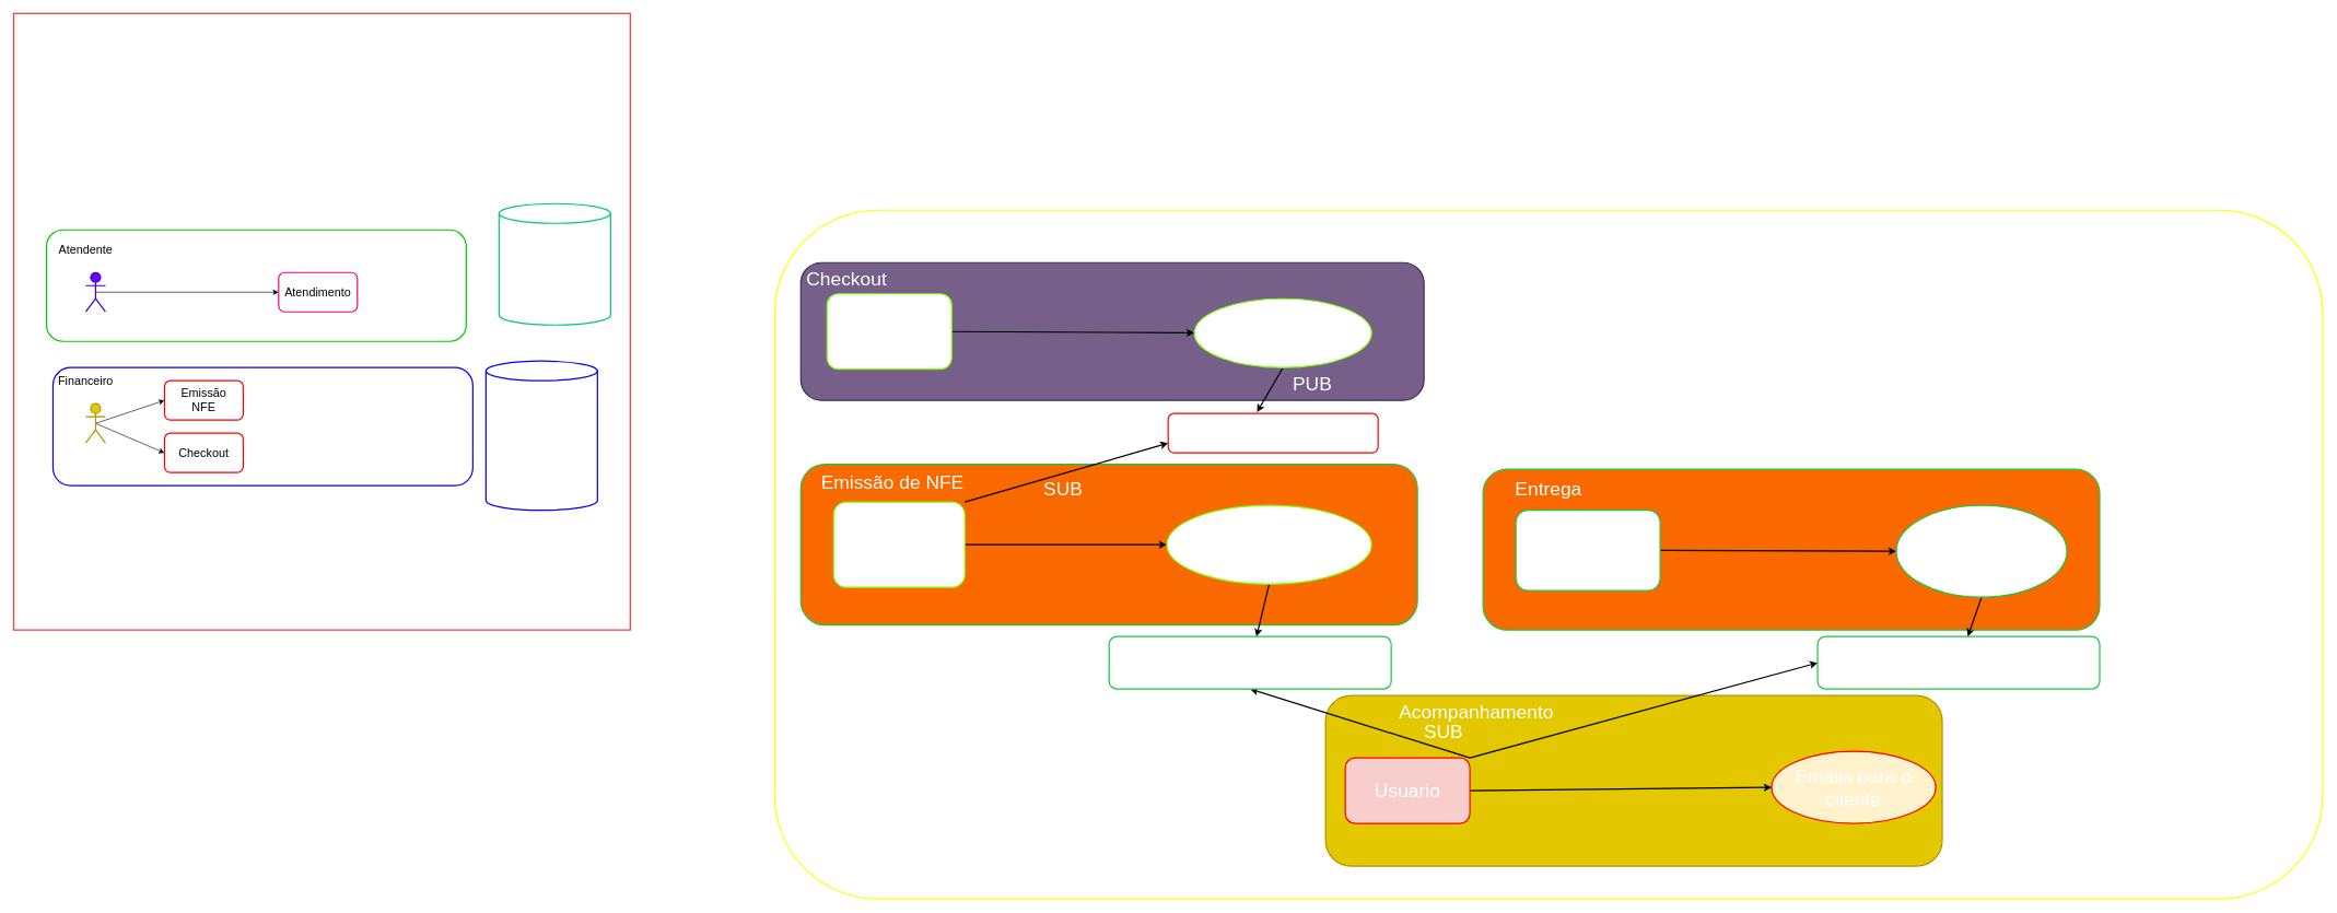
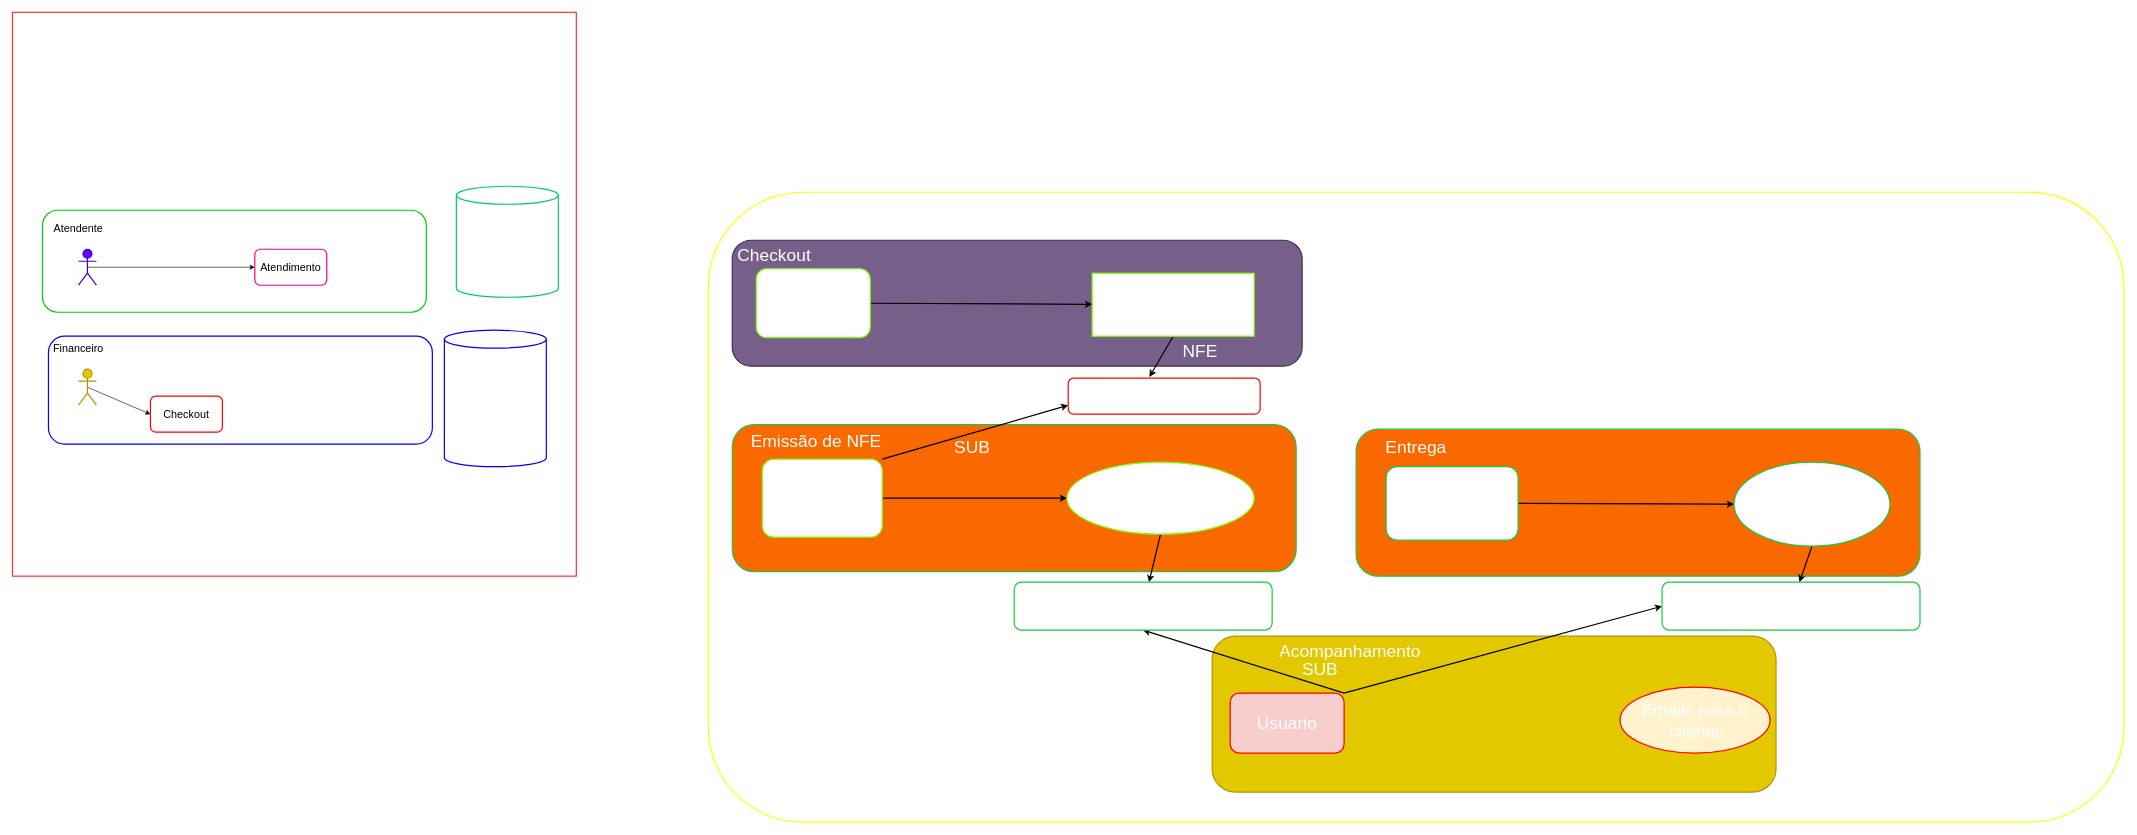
  <mxCell id="0" />
  <mxCell id="1" parent="0" />
  <mxCell id="2" value="" style="whiteSpace=wrap;html=1;aspect=fixed;fontSize=18;fontColor=#FFFFFF;strokeColor=#FF3333;strokeWidth=2;" parent="1" vertex="1"><mxGeometry x="20" y="20" width="940" height="940" as="geometry" /></mxCell>
  <mxCell id="3" value="" style="rounded=1;whiteSpace=wrap;html=1;strokeColor=#00CC00;strokeWidth=2;" parent="1" vertex="1"><mxGeometry x="70" y="350" width="640" height="170" as="geometry" /></mxCell>
  <mxCell id="4" value="&lt;font style=&quot;font-size: 18px&quot;&gt;Atendente&lt;/font&gt;" style="text;html=1;strokeColor=none;fillColor=none;align=center;verticalAlign=middle;whiteSpace=wrap;rounded=0;" parent="1" vertex="1"><mxGeometry x="90" y="360" width="80" height="40" as="geometry" /></mxCell>
  <mxCell id="5" style="edgeStyle=none;html=1;exitX=0.5;exitY=0.5;exitDx=0;exitDy=0;exitPerimeter=0;entryX=0;entryY=0.5;entryDx=0;entryDy=0;fontSize=18;" parent="1" source="6" target="7" edge="1"><mxGeometry relative="1" as="geometry" /></mxCell>
  <mxCell id="6" value="Cliente" style="shape=umlActor;verticalLabelPosition=bottom;verticalAlign=top;html=1;outlineConnect=0;fontSize=18;strokeColor=#3700CC;strokeWidth=2;fillColor=#6a00ff;fontColor=#ffffff;" parent="1" vertex="1"><mxGeometry x="130" y="415" width="30" height="60" as="geometry" /></mxCell>
  <mxCell id="7" value="Atendimento" style="rounded=1;whiteSpace=wrap;html=1;fontSize=18;strokeColor=#FF0080;strokeWidth=2;" parent="1" vertex="1"><mxGeometry x="424" y="415" width="120" height="60" as="geometry" /></mxCell>
  <mxCell id="8" value="" style="rounded=1;whiteSpace=wrap;html=1;strokeColor=#0000FF;strokeWidth=2;" parent="1" vertex="1"><mxGeometry x="80" y="560" width="640" height="180" as="geometry" /></mxCell>
  <mxCell id="9" value="&lt;font style=&quot;font-size: 18px&quot;&gt;Financeiro&lt;/font&gt;" style="text;html=1;strokeColor=none;fillColor=none;align=center;verticalAlign=middle;whiteSpace=wrap;rounded=0;" parent="1" vertex="1"><mxGeometry x="90" y="560" width="80" height="40" as="geometry" /></mxCell>
- <mxCell id="10" style="edgeStyle=none;html=1;exitX=0.5;exitY=0.5;exitDx=0;exitDy=0;exitPerimeter=0;entryX=0;entryY=0.5;entryDx=0;entryDy=0;fontSize=18;" parent="1" source="12" target="13" edge="1"><mxGeometry relative="1" as="geometry" /></mxCell>
  <mxCell id="11" style="edgeStyle=none;html=1;exitX=0.5;exitY=0.5;exitDx=0;exitDy=0;exitPerimeter=0;entryX=0;entryY=0.5;entryDx=0;entryDy=0;fontSize=18;fontColor=#FFFFFF;" parent="1" source="12" target="18" edge="1"><mxGeometry relative="1" as="geometry" /></mxCell>
  <mxCell id="12" value="&lt;font color=&quot;#ffffff&quot;&gt;Customer&lt;/font&gt;" style="shape=umlActor;verticalLabelPosition=bottom;verticalAlign=top;html=1;outlineConnect=0;fontSize=18;strokeColor=#B09500;strokeWidth=2;fillColor=#e3c800;fontColor=#000000;" parent="1" vertex="1"><mxGeometry x="130" y="615" width="30" height="60" as="geometry" /></mxCell>
- <mxCell id="13" value="Emissão&lt;br&gt;NFE" style="rounded=1;whiteSpace=wrap;html=1;fontSize=18;strokeColor=#FF0000;strokeWidth=2;" parent="1" vertex="1"><mxGeometry x="250" y="580" width="120" height="60" as="geometry" /></mxCell>
  <mxCell id="14" value="Cliente&lt;br&gt;Nome&lt;br&gt;Contato&lt;br&gt;Horário atendimento" style="shape=cylinder3;whiteSpace=wrap;html=1;boundedLbl=1;backgroundOutline=1;size=15;fontSize=18;fontColor=#FFFFFF;strokeColor=#00CC66;strokeWidth=2;" parent="1" vertex="1"><mxGeometry x="760" width="170" height="185" as="geometry" y="310" /></mxCell>
  <mxCell id="15" value="Customer&lt;br&gt;Nome&lt;br&gt;Contato&lt;br&gt;Valor da compra&lt;br&gt;ids de produtos&lt;br&gt;Valor pago&lt;br&gt;parcelamento&lt;br&gt;meio de pagamento" style="shape=cylinder3;whiteSpace=wrap;html=1;boundedLbl=1;backgroundOutline=1;size=15;fontSize=18;fontColor=#FFFFFF;strokeColor=#0000FF;strokeWidth=2;" parent="1" vertex="1"><mxGeometry x="740" y="550" width="170" height="227.5" as="geometry" /></mxCell>
  <mxCell id="16" value="Atendimento" style="text;html=1;strokeColor=none;fillColor=none;align=center;verticalAlign=middle;whiteSpace=wrap;rounded=0;fontSize=18;fontColor=#FFFFFF;" parent="1" vertex="1"><mxGeometry x="815" width="60" height="30" as="geometry" y="310" /></mxCell>
  <mxCell id="17" value="Financeiro" style="text;html=1;strokeColor=none;fillColor=none;align=center;verticalAlign=middle;whiteSpace=wrap;rounded=0;fontSize=18;fontColor=#FFFFFF;" parent="1" vertex="1"><mxGeometry x="795" y="550" width="60" height="30" as="geometry" /></mxCell>
  <mxCell id="18" value="Checkout" style="rounded=1;whiteSpace=wrap;html=1;fontSize=18;strokeColor=#FF0000;strokeWidth=2;" parent="1" vertex="1"><mxGeometry x="250" y="660" width="120" height="60" as="geometry" /></mxCell>
  <mxCell id="19" value="" style="rounded=1;whiteSpace=wrap;html=1;fontSize=18;fontColor=#FFFFFF;strokeColor=#FFFF00;strokeWidth=2;" parent="1" vertex="1"><mxGeometry x="1180" y="320" width="2360" height="1050" as="geometry" /></mxCell>
  <mxCell id="20" value="&lt;font style=&quot;font-size: 29px&quot;&gt;Financeiro&lt;/font&gt;" style="text;html=1;strokeColor=none;fillColor=none;align=center;verticalAlign=middle;whiteSpace=wrap;rounded=0;fontSize=18;fontColor=#FFFFFF;" parent="1" vertex="1"><mxGeometry x="1200" y="330" width="220" height="70" as="geometry" /></mxCell>
  <mxCell id="21" value="" style="rounded=1;whiteSpace=wrap;html=1;fontSize=29;fontColor=#ffffff;strokeColor=#432D57;strokeWidth=2;fillColor=#76608a;" parent="1" vertex="1"><mxGeometry x="1220" y="400" width="950" height="210" as="geometry" /></mxCell>
  <mxCell id="22" value="Checkout" style="text;html=1;strokeColor=none;fillColor=none;align=center;verticalAlign=middle;whiteSpace=wrap;rounded=0;fontSize=29;fontColor=#FFFFFF;" parent="1" vertex="1"><mxGeometry x="1260" y="410" width="60" height="30" as="geometry" /></mxCell>
  <mxCell id="23" style="edgeStyle=none;html=1;exitX=1;exitY=0.5;exitDx=0;exitDy=0;fontSize=29;fontColor=#FFFFFF;strokeWidth=2;" parent="1" source="24" target="26" edge="1"><mxGeometry relative="1" as="geometry" /></mxCell>
  <mxCell id="24" value="Cliente" style="rounded=1;whiteSpace=wrap;html=1;fontSize=29;fontColor=#FFFFFF;strokeColor=#80FF00;strokeWidth=2;" parent="1" vertex="1"><mxGeometry x="1260" y="447.5" width="190" height="115" as="geometry" /></mxCell>
  <mxCell id="25" style="edgeStyle=none;html=1;exitX=0.5;exitY=1;exitDx=0;exitDy=0;entryX=0.423;entryY=-0.035;entryDx=0;entryDy=0;entryPerimeter=0;fontSize=29;fontColor=#FFFFFF;strokeWidth=2;" parent="1" source="26" target="34" edge="1"><mxGeometry relative="1" as="geometry" /></mxCell>
- <mxCell id="26" value="Finalizar&amp;nbsp;&lt;br&gt;Compra" style="ellipse;whiteSpace=wrap;html=1;fontSize=29;fontColor=#FFFFFF;strokeColor=#80FF00;strokeWidth=2;" parent="1" vertex="1"><mxGeometry x="1820" y="455" width="270" height="105" as="geometry" /></mxCell>
+ <mxCell id="26" value="Finalizar&amp;nbsp;&lt;br&gt;Compra" style="whiteSpace=wrap;html=1;fontSize=29;fontColor=#FFFFFF;strokeColor=#80FF00;strokeWidth=2;rounded=0;" parent="1" vertex="1"><mxGeometry x="1820" y="455" width="270" height="105" as="geometry" /></mxCell>
  <mxCell id="27" value="" style="rounded=1;whiteSpace=wrap;html=1;fontSize=29;fontColor=#000000;strokeColor=#1AC73C;strokeWidth=2;fillColor=#fa6800;" parent="1" vertex="1"><mxGeometry x="1220" y="707.5" width="940" height="245" as="geometry" /></mxCell>
  <mxCell id="28" value="" style="edgeStyle=none;html=1;fontSize=29;fontColor=#FFFFFF;strokeWidth=2;entryX=0;entryY=0.5;entryDx=0;entryDy=0;" parent="1" source="30" target="33" edge="1"><mxGeometry relative="1" as="geometry"><mxPoint x="1600" y="830" as="targetPoint" /></mxGeometry></mxCell>
  <mxCell id="29" style="edgeStyle=none;html=1;exitX=1;exitY=0;exitDx=0;exitDy=0;entryX=0;entryY=0.75;entryDx=0;entryDy=0;fontSize=29;fontColor=#FFFFFF;strokeWidth=2;" parent="1" source="30" target="34" edge="1"><mxGeometry relative="1" as="geometry" /></mxCell>
  <mxCell id="30" value="Cliente" style="rounded=1;whiteSpace=wrap;html=1;fontSize=29;fontColor=#FFFFFF;strokeColor=#80FF00;strokeWidth=2;" parent="1" vertex="1"><mxGeometry x="1270" y="765" width="200" height="130" as="geometry" /></mxCell>
  <mxCell id="31" value="Emissão de NFE" style="text;html=1;strokeColor=none;fillColor=none;align=center;verticalAlign=middle;whiteSpace=wrap;rounded=0;fontSize=29;fontColor=#FFFFFF;" parent="1" vertex="1"><mxGeometry x="1250" y="720" width="220" height="30" as="geometry" /></mxCell>
  <mxCell id="32" style="edgeStyle=none;html=1;exitX=0.5;exitY=1;exitDx=0;exitDy=0;fontSize=29;fontColor=#FFFFFF;strokeWidth=2;" parent="1" source="33" target="51" edge="1"><mxGeometry relative="1" as="geometry" /></mxCell>
  <mxCell id="33" value="Receber a nota por email" style="ellipse;whiteSpace=wrap;html=1;fontSize=29;fontColor=#FFFFFF;strokeColor=#80FF00;strokeWidth=2;" parent="1" vertex="1"><mxGeometry x="1778" y="770" width="312" height="120" as="geometry" /></mxCell>
  <mxCell id="34" value="Message Broker" style="rounded=1;whiteSpace=wrap;html=1;fontSize=29;fontColor=#FFFFFF;strokeColor=#FF0000;strokeWidth=2;" parent="1" vertex="1"><mxGeometry x="1780" y="630" width="320" height="60" as="geometry" /></mxCell>
- <mxCell id="35" value="PUB" style="text;html=1;strokeColor=none;fillColor=none;align=center;verticalAlign=middle;whiteSpace=wrap;rounded=0;fontSize=29;fontColor=#FFFFFF;" parent="1" vertex="1"><mxGeometry x="1960" y="570" width="80" height="30" as="geometry" /></mxCell>
+ <mxCell id="35" value="NFE" style="text;html=1;strokeColor=none;fillColor=none;align=center;verticalAlign=middle;whiteSpace=wrap;rounded=0;fontSize=29;fontColor=#FFFFFF;" parent="1" vertex="1"><mxGeometry x="1960" y="570" width="80" height="30" as="geometry" /></mxCell>
  <mxCell id="36" value="SUB" style="text;html=1;strokeColor=none;fillColor=none;align=center;verticalAlign=middle;whiteSpace=wrap;rounded=0;fontSize=29;fontColor=#FFFFFF;" parent="1" vertex="1"><mxGeometry x="1590" y="730" width="60" height="30" as="geometry" /></mxCell>
  <mxCell id="37" value="" style="rounded=1;whiteSpace=wrap;html=1;fontSize=29;fontColor=#000000;strokeColor=#B09500;strokeWidth=2;fillColor=#e3c800;" parent="1" vertex="1"><mxGeometry x="2020" y="1060" width="940" height="260" as="geometry" /></mxCell>
  <mxCell id="38" value="Acompanhamento" style="text;html=1;strokeColor=none;fillColor=none;align=center;verticalAlign=middle;whiteSpace=wrap;rounded=0;fontSize=29;fontColor=#FFFFFF;" parent="1" vertex="1"><mxGeometry x="2220" y="1070" width="60" height="30" as="geometry" /></mxCell>
  <mxCell id="39" value="Emails para o cliente" style="ellipse;whiteSpace=wrap;html=1;fontSize=29;fontColor=#FFFFFF;strokeColor=#FF0000;strokeWidth=2;fillColor=#fff2cc;" parent="1" vertex="1"><mxGeometry x="2700" y="1145" width="250" height="110" as="geometry" /></mxCell>
- <mxCell id="40" style="edgeStyle=none;html=1;exitX=1;exitY=0.5;exitDx=0;exitDy=0;entryX=0;entryY=0.5;entryDx=0;entryDy=0;fontSize=29;fontColor=#FFFFFF;strokeWidth=2;" parent="1" source="43" target="39" edge="1"><mxGeometry relative="1" as="geometry" /></mxCell>
  <mxCell id="41" style="edgeStyle=none;html=1;exitX=1;exitY=0;exitDx=0;exitDy=0;fontSize=29;fontColor=#FFFFFF;strokeWidth=2;entryX=0.5;entryY=1;entryDx=0;entryDy=0;" parent="1" source="43" target="51" edge="1"><mxGeometry relative="1" as="geometry"><mxPoint x="1690" y="950" as="targetPoint" /></mxGeometry></mxCell>
  <mxCell id="42" style="edgeStyle=none;html=1;exitX=1;exitY=0;exitDx=0;exitDy=0;entryX=0;entryY=0.5;entryDx=0;entryDy=0;fontSize=29;fontColor=#FFFFFF;strokeWidth=2;" parent="1" source="43" target="50" edge="1"><mxGeometry relative="1" as="geometry" /></mxCell>
  <mxCell id="43" value="Usuario" style="rounded=1;whiteSpace=wrap;html=1;fontSize=29;fontColor=#FFFFFF;strokeColor=#FF0000;strokeWidth=2;fillColor=#f8cecc;" parent="1" vertex="1"><mxGeometry x="2050" y="1155" width="190" height="100" as="geometry" /></mxCell>
  <mxCell id="44" value="SUB" style="text;html=1;strokeColor=none;fillColor=none;align=center;verticalAlign=middle;whiteSpace=wrap;rounded=0;fontSize=29;fontColor=#FFFFFF;" parent="1" vertex="1"><mxGeometry x="2170" y="1100" width="60" height="30" as="geometry" /></mxCell>
  <mxCell id="45" value="" style="rounded=1;whiteSpace=wrap;html=1;fontSize=29;fontColor=#000000;strokeColor=#1AC73C;strokeWidth=2;fillColor=#fa6800;" parent="1" vertex="1"><mxGeometry x="2260" y="715" width="940" height="245" as="geometry" /></mxCell>
  <mxCell id="46" style="edgeStyle=none;html=1;exitX=1;exitY=0.5;exitDx=0;exitDy=0;entryX=0;entryY=0.5;entryDx=0;entryDy=0;fontSize=29;fontColor=#FFFFFF;strokeWidth=2;" parent="1" source="47" target="49" edge="1"><mxGeometry relative="1" as="geometry" /></mxCell>
  <mxCell id="47" value="Destinatário" style="rounded=1;whiteSpace=wrap;html=1;fontSize=29;fontColor=#FFFFFF;strokeColor=#1AC73C;strokeWidth=2;" parent="1" vertex="1"><mxGeometry x="2310" y="777.5" width="220" height="122.5" as="geometry" /></mxCell>
  <mxCell id="48" style="edgeStyle=none;html=1;exitX=0.5;exitY=1;exitDx=0;exitDy=0;fontSize=29;fontColor=#FFFFFF;strokeWidth=2;" parent="1" source="49" target="50" edge="1"><mxGeometry relative="1" as="geometry" /></mxCell>
  <mxCell id="49" value="Entrega" style="ellipse;whiteSpace=wrap;html=1;fontSize=29;fontColor=#FFFFFF;strokeColor=#1AC73C;strokeWidth=2;" parent="1" vertex="1"><mxGeometry x="2890" y="770" width="260" height="140" as="geometry" /></mxCell>
  <mxCell id="50" value="Message Broker" style="rounded=1;whiteSpace=wrap;html=1;fontSize=29;fontColor=#FFFFFF;strokeColor=#1AC73C;strokeWidth=2;" parent="1" vertex="1"><mxGeometry x="2770" y="970" width="430" height="80" as="geometry" /></mxCell>
  <mxCell id="51" value="Message Broker" style="rounded=1;whiteSpace=wrap;html=1;fontSize=29;fontColor=#FFFFFF;strokeColor=#1AC73C;strokeWidth=2;" parent="1" vertex="1"><mxGeometry x="1690" y="970" width="430" height="80" as="geometry" /></mxCell>
  <mxCell id="52" value="Entrega" style="text;html=1;strokeColor=none;fillColor=none;align=center;verticalAlign=middle;whiteSpace=wrap;rounded=0;fontSize=29;fontColor=#FFFFFF;" parent="1" vertex="1"><mxGeometry x="2330" y="730" width="60" height="30" as="geometry" /></mxCell>
